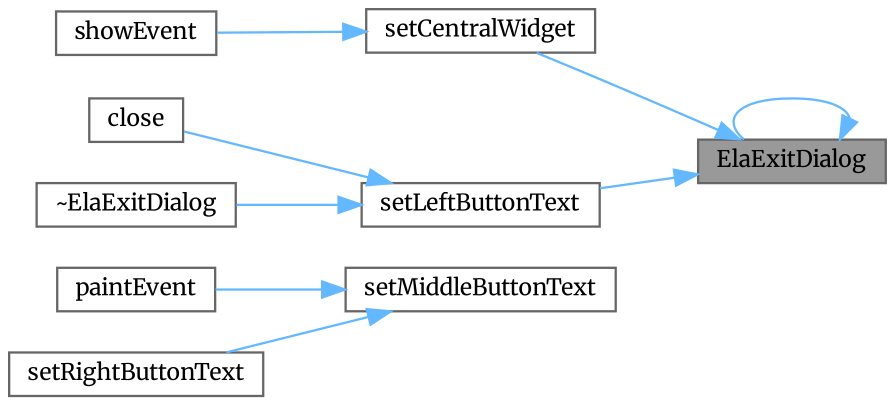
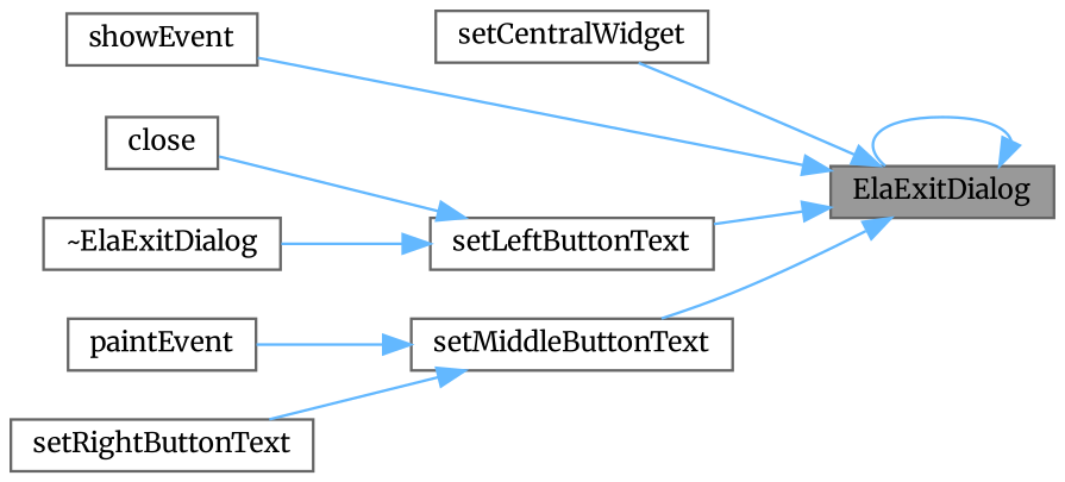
  digraph {
    fontname=Merriweather
    rankdir=RL
    node [color=grey40 fillcolor=white fontname=Merriweather fontsize=10 shape=box style=filled]
    edge [color=steelblue1 dir=back fontname=Merriweather fontsize=10 labelfontname=Helvetica labelfontsize=10 style=solid]
    n1 [color=gray40 fillcolor=grey60 fontcolor=black height=0.2 label=ElaExitDialog width=0.4]
    n2 [height=0.2 label=setCentralWidget width=0.4]
    n3 [height=0.2 label=setLeftButtonText width=0.4]
    n4 [height=0.2 label=setMiddleButtonText width=0.4]
    n5 [height=0.2 label=showEvent width=0.4]
    n6 [height=0.2 label=close width=0.4]
    n7 [height=0.2 label=paintEvent width=0.4]
    n8 [height=0.2 label="~ElaExitDialog" width=0.4]
    n9 [height=0.2 label=setRightButtonText width=0.4]
    n1 -> n1
    n1 -> n2
    n1 -> n3
-   n2 -> n5
+   n1 -> n4
+   n1 -> n5
    n3 -> n6
    n3 -> n8
    n4 -> n7
    n4 -> n9
  }
